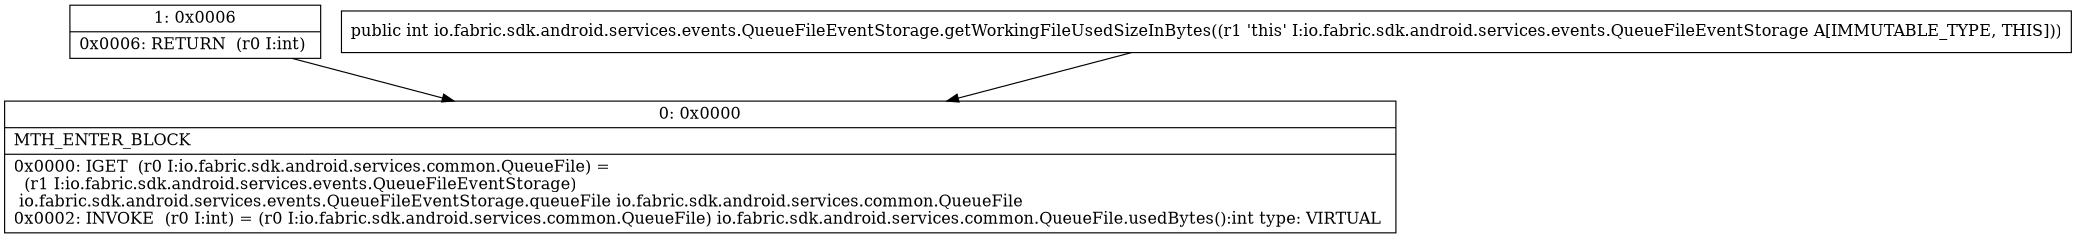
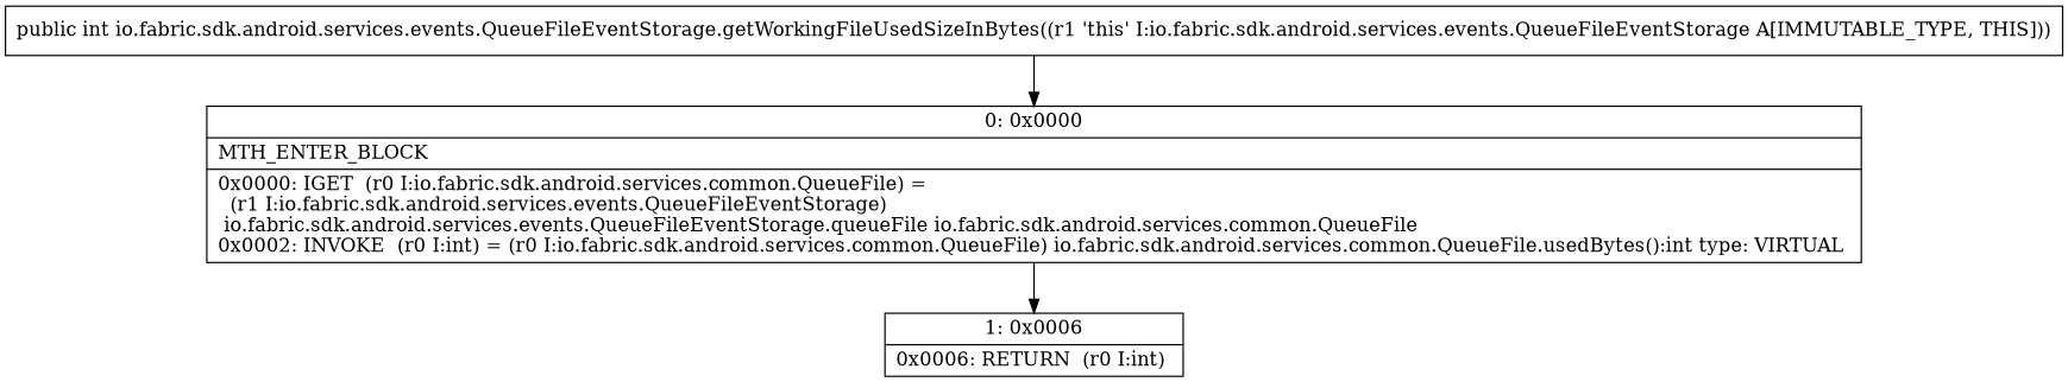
  digraph {
    node [shape=record]
    n1 [label="{0\:\ 0x0000|MTH_ENTER_BLOCK\l|0x0000: IGET  (r0 I:io.fabric.sdk.android.services.common.QueueFile) = \l  (r1 I:io.fabric.sdk.android.services.events.QueueFileEventStorage)\l io.fabric.sdk.android.services.events.QueueFileEventStorage.queueFile io.fabric.sdk.android.services.common.QueueFile \l0x0002: INVOKE  (r0 I:int) = (r0 I:io.fabric.sdk.android.services.common.QueueFile) io.fabric.sdk.android.services.common.QueueFile.usedBytes():int type: VIRTUAL \l}"]
    n2 [label="{1\:\ 0x0006|0x0006: RETURN  (r0 I:int) \l}"]
    n3 [label="{public int io.fabric.sdk.android.services.events.QueueFileEventStorage.getWorkingFileUsedSizeInBytes((r1 'this' I:io.fabric.sdk.android.services.events.QueueFileEventStorage A[IMMUTABLE_TYPE, THIS])) }"]
-   n2 -> n1
+   n1 -> n2
    n3 -> n1
  }
